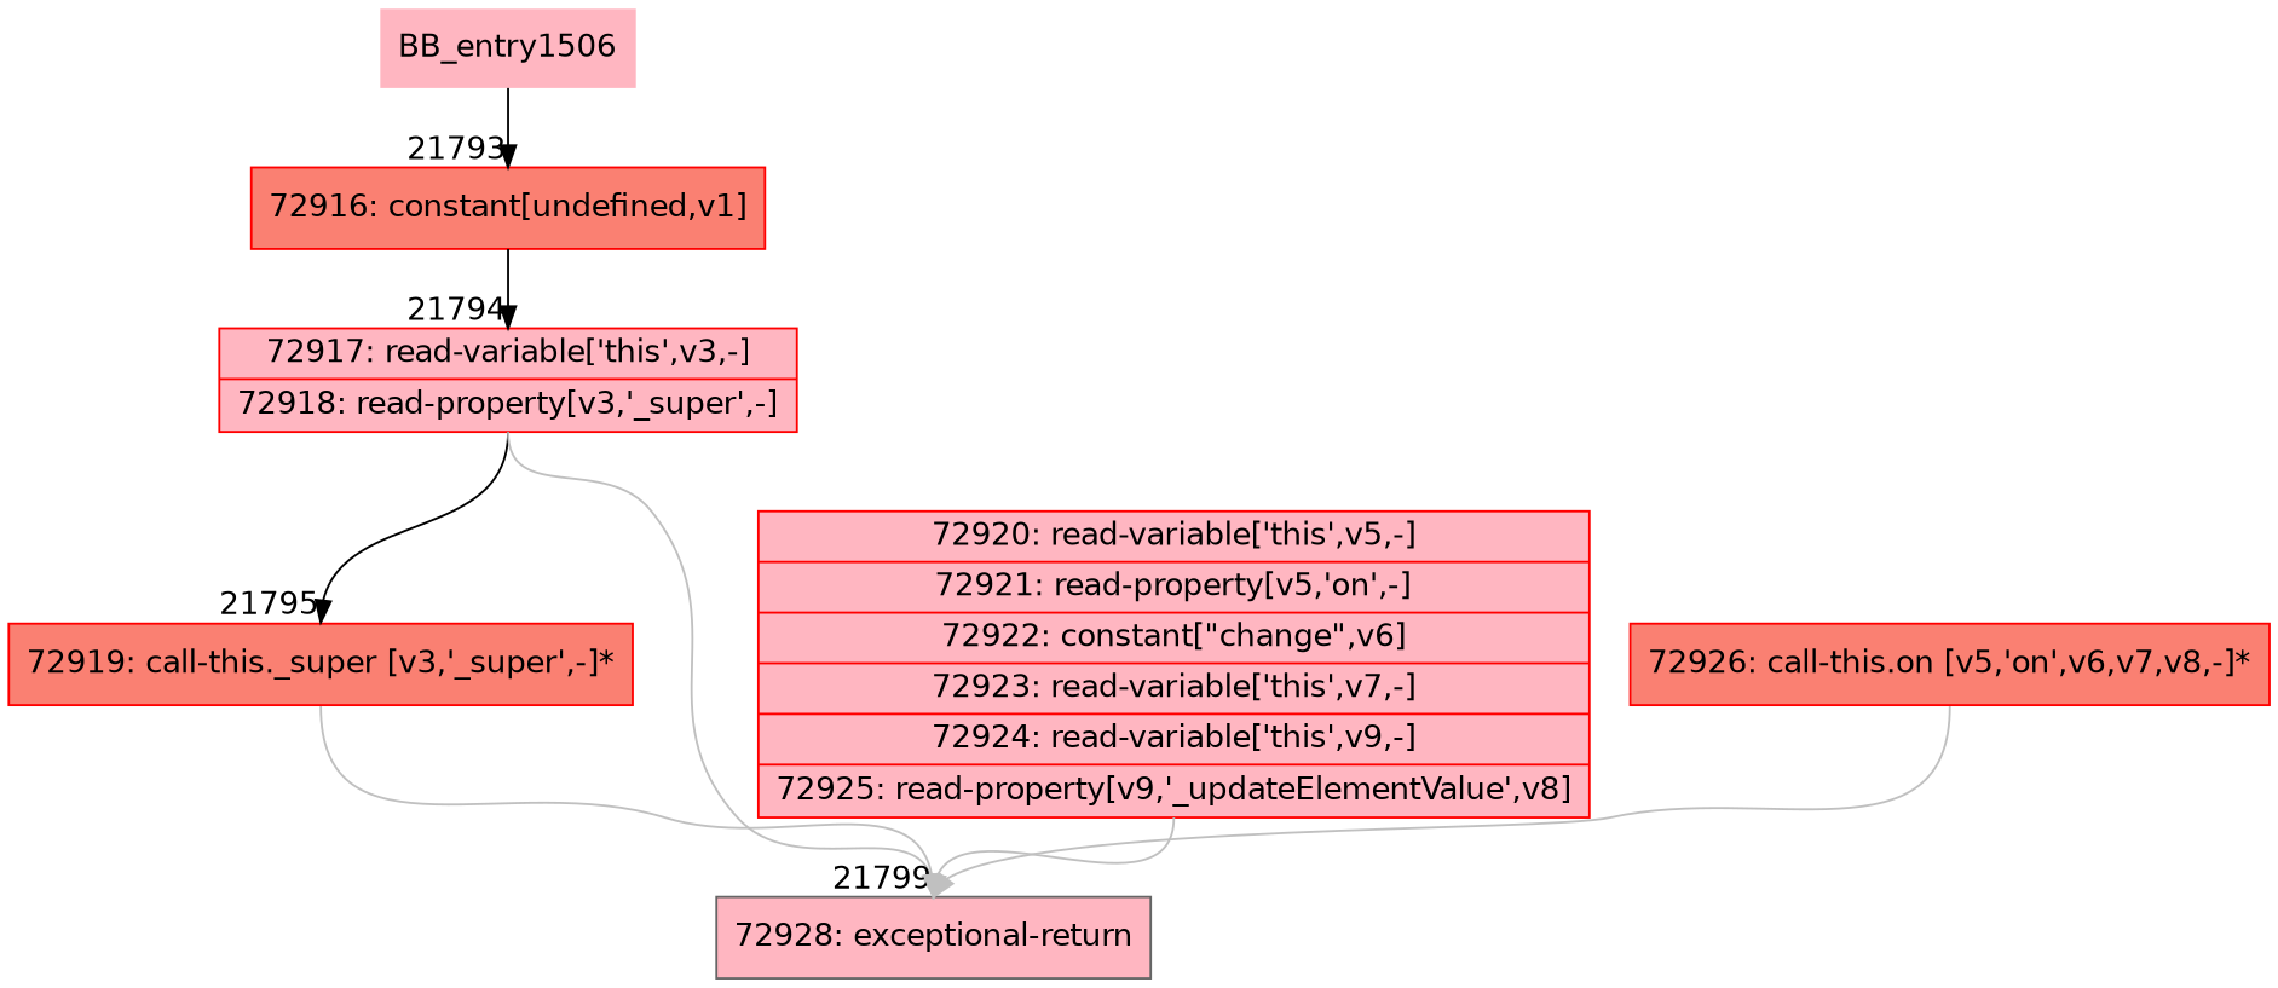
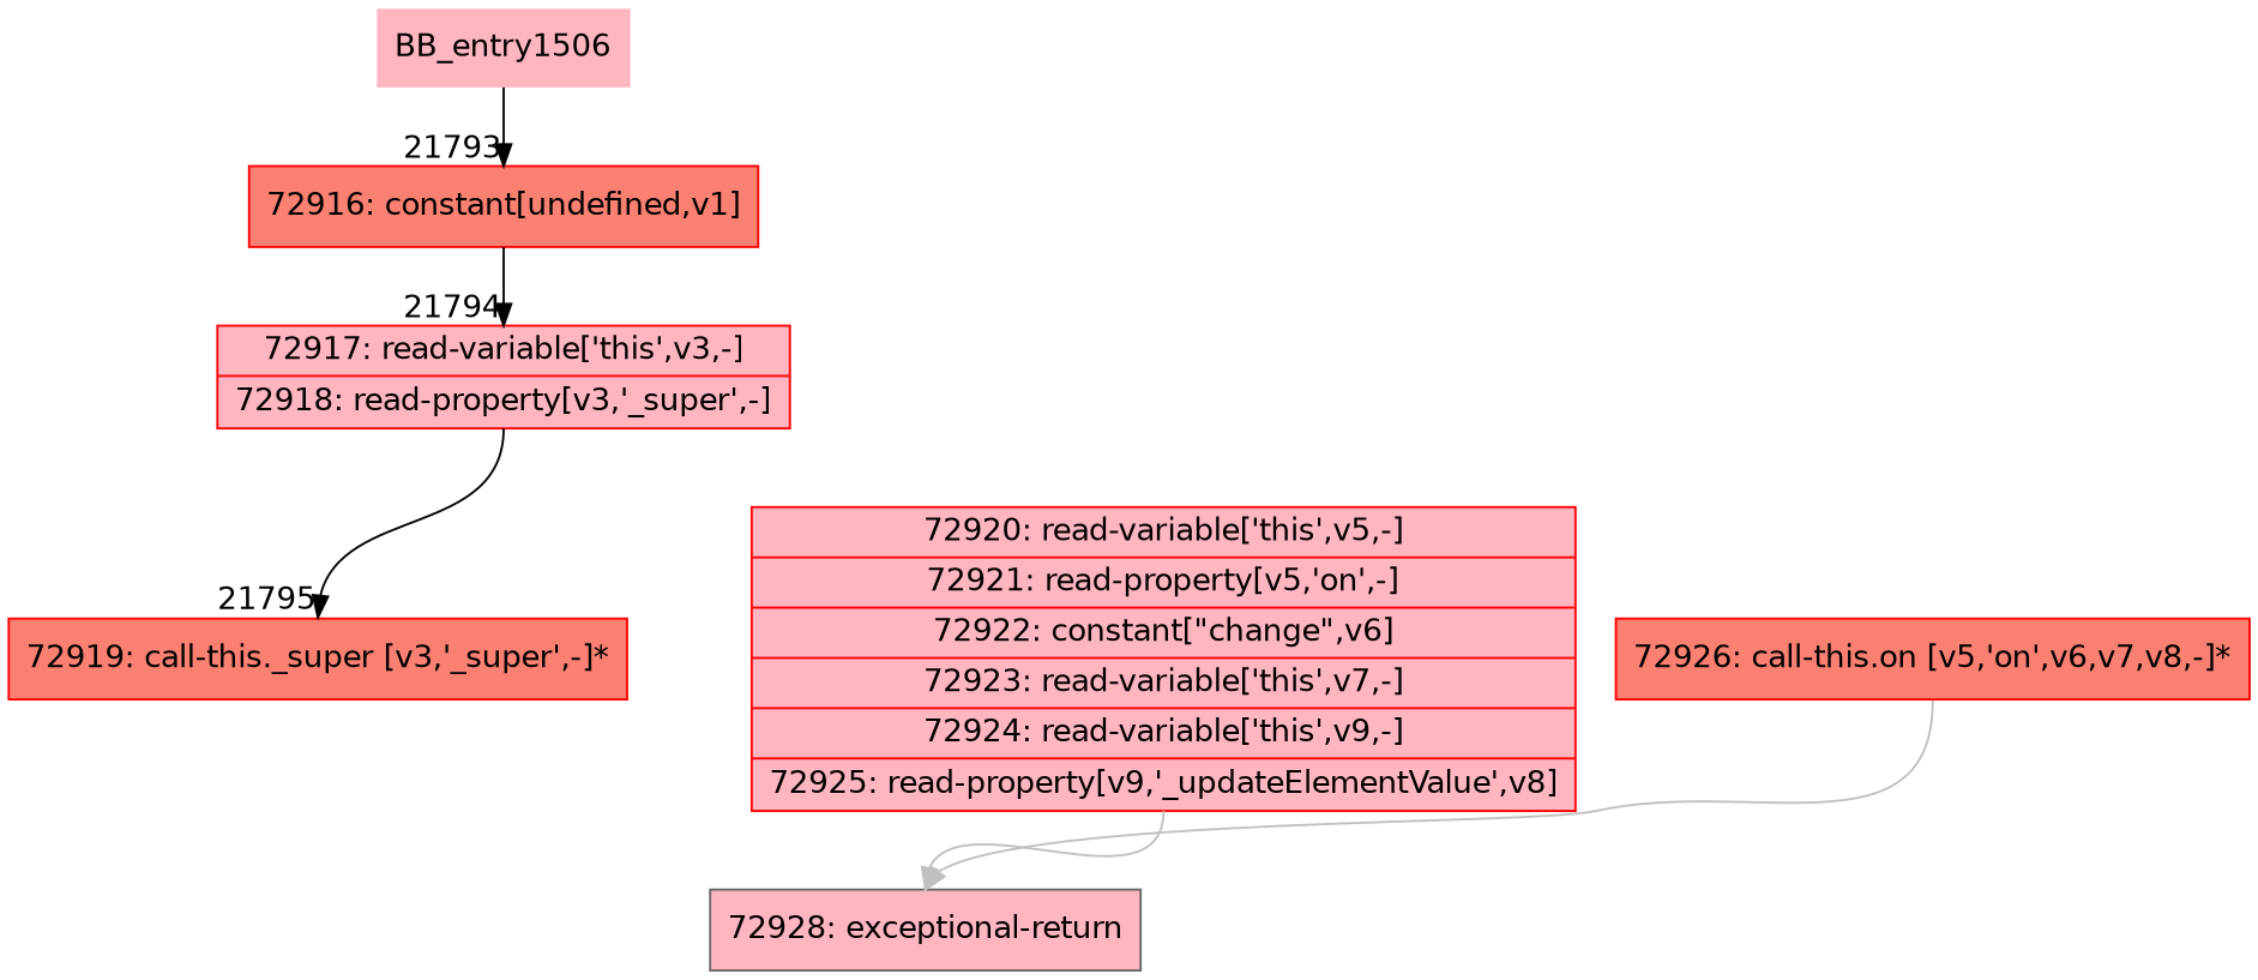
  digraph {
    fontname="DejaVu Sans"
    rankdir=TD
    node [color=red fillcolor=lightpink fontname="DejaVu Sans" shape=record style=filled]
    edge [fontname="DejaVu Sans" headport=n tailport=s color=gray]
    n1 [label=BB_entry1506 shape=none]
    n2 [fillcolor=salmon label="{72916: constant[undefined,v1]}"]
    n3 [label="{72917: read-variable['this',v3,-]|72918: read-property[v3,'_super',-]}"]
    n4 [fillcolor=salmon label="{72919: call-this._super [v3,'_super',-]*}"]
    n5 [color=gray40 label="{72928: exceptional-return}"]
    n6 [label="{72920: read-variable['this',v5,-]|72921: read-property[v5,'on',-]|72922: constant[\"change\",v6]|72923: read-variable['this',v7,-]|72924: read-variable['this',v9,-]|72925: read-property[v9,'_updateElementValue',v8]}"]
    n7 [fillcolor=salmon label="{72926: call-this.on [v5,'on',v6,v7,v8,-]*}"]
    n1 -> n2 [headlabel="    21793" color=""]
    n2 -> n3 [headlabel="      21794" color=""]
    n3 -> n4 [headlabel="      21795" color=""]
-   n3 -> n5 [headlabel="      21799"]
-   n4 -> n5
    n6 -> n5
    n7 -> n5
  }
